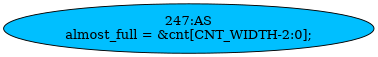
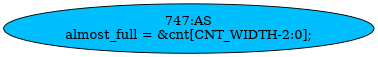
  strict digraph {
-   n1 [ast="<pyverilog.vparser.ast.Assign object at 0x7f37fb674dd0>" def_var="['almost_full']" fillcolor=deepskyblue label="247:AS\nalmost_full = &cnt[CNT_WIDTH-2:0];" statements="[]" style=filled typ=Assign use_var="['cnt']"]
+   n1 [ast="<pyverilog.vparser.ast.Assign object at 0x7f37fb674dd0>" def_var="['almost_full']" fillcolor=deepskyblue label="747:AS\nalmost_full = &cnt[CNT_WIDTH-2:0];" statements="[]" style=filled typ=Assign use_var="['cnt']"]
  }
